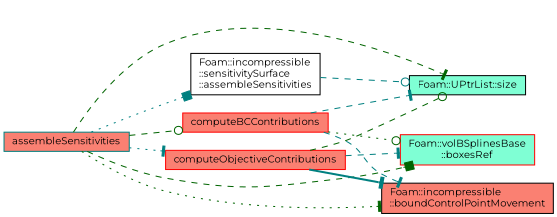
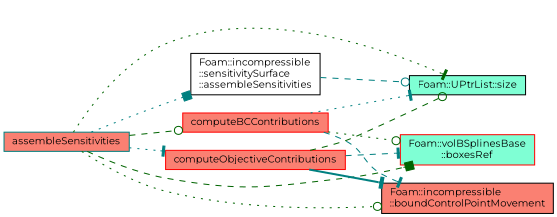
  digraph {
    fontname=Montserrat
    rankdir=LR
    node [color=black fillcolor=salmon fontname=Montserrat fontsize=10 shape=box style=filled]
    edge [arrowhead=tee color=teal fontname=Montserrat fontsize=10 labelfontname=Helvetica labelfontsize=10 style=dotted]
    n1 [color=teal fontcolor=black height=0.2 label=assembleSensitivities width=0.4]
    n2 [fillcolor=white height=0.2 label="Foam::incompressible\l::sensitivitySurface\l::assembleSensitivities" width=0.4]
    n3 [fillcolor=aquamarine height=0.2 label="Foam::UPtrList::size" width=0.4]
    n4 [height=0.2 label="Foam::incompressible\l::boundControlPointMovement" width=0.4]
    n5 [color=red fillcolor=aquamarine height=0.2 label="Foam::volBSplinesBase\l::boxesRef" width=0.4]
    n6 [color=red height=0.2 label=computeBCContributions width=0.4]
    n7 [color=red height=0.2 label=computeObjectiveContributions width=0.4]
    n1 -> n2 [arrowhead=box]
-   n1 -> n3 [color=darkgreen style=dashed]
-   n1 -> n4 [color=darkgreen]
+   n1 -> n3 [color=darkgreen]
+   n1 -> n4 [arrowhead=odot color=darkgreen]
    n1 -> n5 [arrowhead=box color=darkgreen style=dashed]
    n1 -> n6 [arrowhead=odot color=darkgreen style=dashed]
    n1 -> n7
    n2 -> n3 [arrowhead=odot style=dashed]
-   n6 -> n3 [style=dashed]
+   n6 -> n3
    n6 -> n4 [style=dashed]
    n6 -> n5 [arrowhead=odot color=darkgreen]
    n7 -> n3 [arrowhead=odot color=darkgreen style=dashed]
    n7 -> n4 [style=bold]
    n7 -> n5 [style=dashed]
  }
